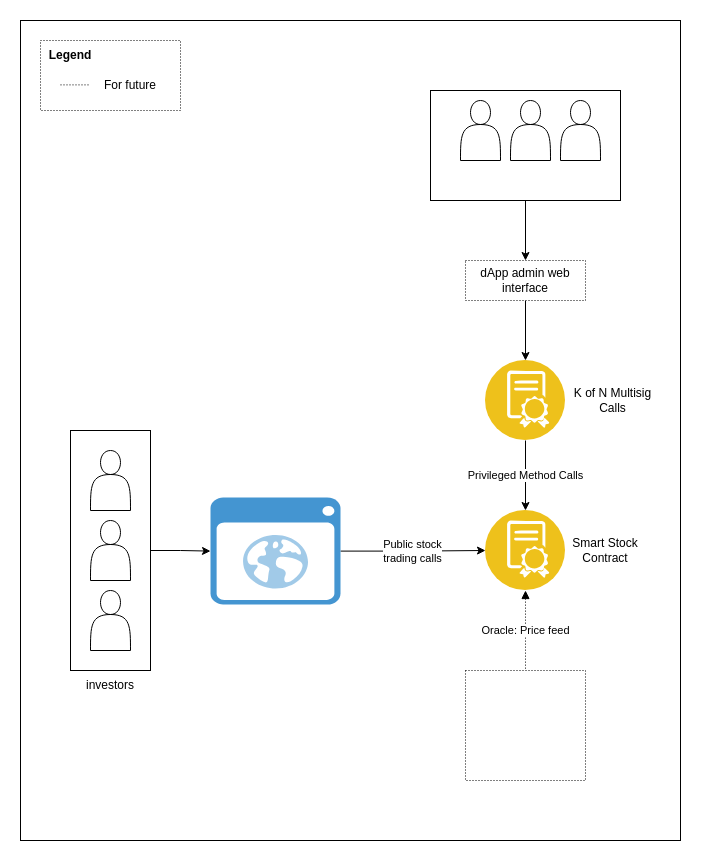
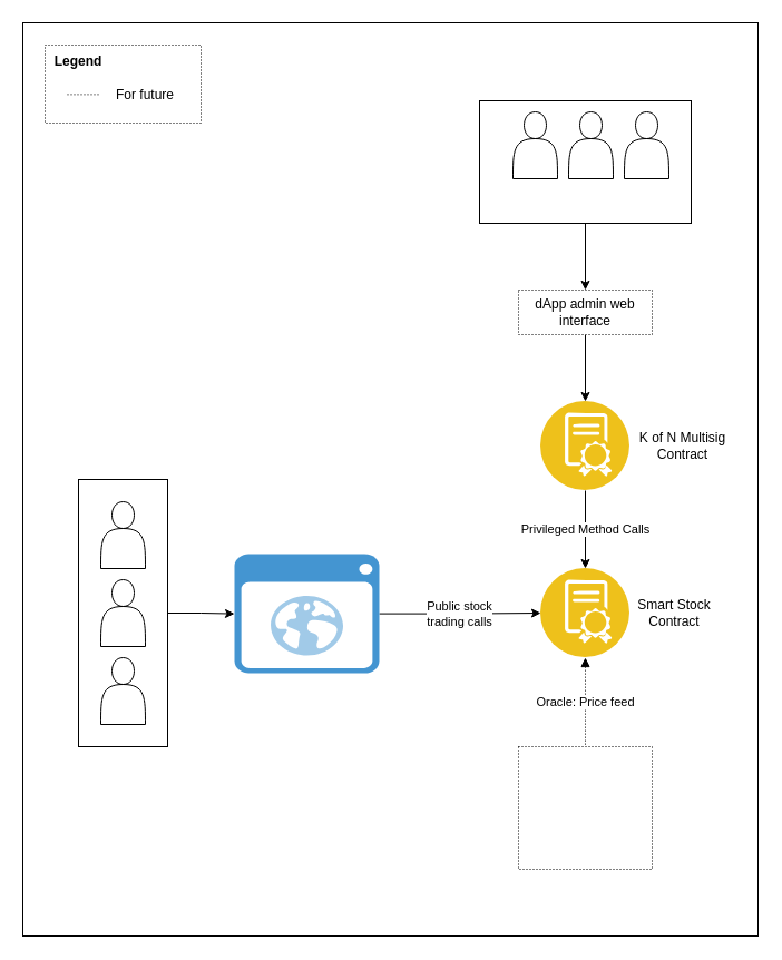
  <mxCell id="0" />
  <mxCell id="1" parent="0" />
  <mxCell id="2" value="" style="rounded=0;whiteSpace=wrap;html=1;" parent="1" vertex="1"><mxGeometry x="20" y="20" width="660" height="820" as="geometry" /></mxCell>
  <mxCell id="3" value="Privileged Method Calls" style="edgeStyle=orthogonalEdgeStyle;rounded=0;orthogonalLoop=1;jettySize=auto;html=1;exitX=0.5;exitY=1;exitDx=0;exitDy=0;" parent="1" source="12" target="15" edge="1"><mxGeometry relative="1" as="geometry" /></mxCell>
  <mxCell id="4" style="edgeStyle=orthogonalEdgeStyle;rounded=0;orthogonalLoop=1;jettySize=auto;html=1;entryX=0;entryY=0.5;entryDx=0;entryDy=0;" parent="1" source="25" target="15" edge="1"><mxGeometry relative="1" as="geometry" /></mxCell>
  <mxCell id="5" value="&lt;div&gt;Public stock &lt;br&gt;&lt;/div&gt;&lt;div&gt;trading calls&lt;/div&gt;" style="edgeLabel;html=1;align=center;verticalAlign=middle;resizable=0;points=[];" parent="4" vertex="1" connectable="0"><mxGeometry x="0.143" y="-1" relative="1" as="geometry"><mxPoint x="-11" y="-1" as="offset" /></mxGeometry></mxCell>
  <mxCell id="6" value="" style="group" parent="1" vertex="1" connectable="0"><mxGeometry x="430" y="90" width="190" height="110" as="geometry" /></mxCell>
  <mxCell id="7" value="" style="rounded=0;whiteSpace=wrap;html=1;" parent="6" vertex="1"><mxGeometry width="190" height="110" as="geometry" /></mxCell>
  <mxCell id="8" value="" style="shape=actor;whiteSpace=wrap;html=1;" parent="6" vertex="1"><mxGeometry x="30" y="10" width="40" height="60" as="geometry" /></mxCell>
  <mxCell id="9" value="" style="shape=actor;whiteSpace=wrap;html=1;" parent="6" vertex="1"><mxGeometry x="80" y="10" width="40" height="60" as="geometry" /></mxCell>
  <mxCell id="10" value="" style="shape=actor;whiteSpace=wrap;html=1;" parent="6" vertex="1"><mxGeometry x="130" y="10" width="40" height="60" as="geometry" /></mxCell>
  <mxCell id="11" value="" style="group" parent="1" vertex="1" connectable="0"><mxGeometry x="485" y="360" width="170" height="80" as="geometry" /></mxCell>
  <mxCell id="12" value="" style="aspect=fixed;perimeter=ellipsePerimeter;html=1;align=center;shadow=0;dashed=0;fontColor=#4277BB;labelBackgroundColor=#ffffff;fontSize=12;spacingTop=3;image;image=img/lib/ibm/blockchain/smart_contract.svg;" parent="11" vertex="1"><mxGeometry width="80" height="80" as="geometry" /></mxCell>
- <mxCell id="13" value="K of N Multisig Calls" style="text;html=1;strokeColor=none;fillColor=none;align=center;verticalAlign=middle;whiteSpace=wrap;rounded=0;" parent="11" vertex="1"><mxGeometry x="85" y="25" width="85" height="30" as="geometry" /></mxCell>
+ <mxCell id="13" value="K of N Multisig Contract" style="text;html=1;strokeColor=none;fillColor=none;align=center;verticalAlign=middle;whiteSpace=wrap;rounded=0;" parent="11" vertex="1"><mxGeometry x="85" y="25" width="85" height="30" as="geometry" /></mxCell>
  <mxCell id="14" value="" style="group" parent="1" vertex="1" connectable="0"><mxGeometry x="485" y="510" width="155" height="80" as="geometry" /></mxCell>
  <mxCell id="15" value="" style="aspect=fixed;perimeter=ellipsePerimeter;html=1;align=center;shadow=0;dashed=0;fontColor=#4277BB;labelBackgroundColor=#ffffff;fontSize=12;spacingTop=3;image;image=img/lib/ibm/blockchain/smart_contract.svg;" parent="14" vertex="1"><mxGeometry width="80" height="80" as="geometry" /></mxCell>
  <mxCell id="16" value="Smart Stock Contract" style="text;html=1;strokeColor=none;fillColor=none;align=center;verticalAlign=middle;whiteSpace=wrap;rounded=0;" parent="14" vertex="1"><mxGeometry x="85" y="25" width="70" height="30" as="geometry" /></mxCell>
  <mxCell id="17" value="" style="group" parent="1" vertex="1" connectable="0"><mxGeometry x="70" y="430" width="80" height="270" as="geometry" /></mxCell>
  <mxCell id="18" value="" style="rounded=0;whiteSpace=wrap;html=1;" parent="17" vertex="1"><mxGeometry width="80" height="240" as="geometry" /></mxCell>
  <mxCell id="19" value="" style="shape=actor;whiteSpace=wrap;html=1;" parent="17" vertex="1"><mxGeometry x="20" y="20" width="40" height="60" as="geometry" /></mxCell>
  <mxCell id="20" value="" style="shape=actor;whiteSpace=wrap;html=1;" parent="17" vertex="1"><mxGeometry x="20" y="90" width="40" height="60" as="geometry" /></mxCell>
  <mxCell id="21" value="" style="shape=actor;whiteSpace=wrap;html=1;" parent="17" vertex="1"><mxGeometry x="20" y="160" width="40" height="60" as="geometry" /></mxCell>
- <mxCell id="22" value="investors" style="text;html=1;strokeColor=none;fillColor=none;align=center;verticalAlign=middle;whiteSpace=wrap;rounded=0;" parent="17" vertex="1"><mxGeometry x="10" y="240" width="60" height="30" as="geometry" /></mxCell>
  <mxCell id="23" style="edgeStyle=orthogonalEdgeStyle;rounded=0;orthogonalLoop=1;jettySize=auto;html=1;exitX=1;exitY=0.5;exitDx=0;exitDy=0;" parent="1" source="18" target="25" edge="1"><mxGeometry relative="1" as="geometry" /></mxCell>
  <mxCell id="24" value="" style="group" parent="1" vertex="1" connectable="0"><mxGeometry x="210" y="497" width="130" height="130" as="geometry" /></mxCell>
  <mxCell id="25" value="" style="shadow=0;dashed=0;html=1;strokeColor=none;fillColor=#4495D1;labelPosition=center;verticalLabelPosition=bottom;verticalAlign=top;align=center;outlineConnect=0;shape=mxgraph.veeam.2d.web_ui;" parent="24" vertex="1"><mxGeometry width="130" height="107.059" as="geometry" /></mxCell>
  <mxCell id="26" style="edgeStyle=orthogonalEdgeStyle;rounded=0;orthogonalLoop=1;jettySize=auto;html=1;exitX=0.5;exitY=1;exitDx=0;exitDy=0;entryX=0.5;entryY=0;entryDx=0;entryDy=0;" edge="1" parent="1" source="7" target="28"><mxGeometry relative="1" as="geometry"><mxPoint x="525" y="200" as="targetPoint" /></mxGeometry></mxCell>
  <mxCell id="27" style="edgeStyle=orthogonalEdgeStyle;rounded=0;orthogonalLoop=1;jettySize=auto;html=1;exitX=0.5;exitY=1;exitDx=0;exitDy=0;entryX=0.5;entryY=0;entryDx=0;entryDy=0;" edge="1" parent="1" source="28" target="12"><mxGeometry relative="1" as="geometry" /></mxCell>
  <mxCell id="28" value="dApp admin web interface" style="rounded=0;whiteSpace=wrap;html=1;dashed=1;dashPattern=1 2;" vertex="1" parent="1"><mxGeometry x="465" y="260" width="120" height="40" as="geometry" /></mxCell>
  <mxCell id="29" value="" style="rounded=0;whiteSpace=wrap;html=1;dashed=1;dashPattern=1 2;" vertex="1" parent="1"><mxGeometry x="465" y="670" width="120" height="110" as="geometry" /></mxCell>
  <mxCell id="30" value="" style="shape=image;verticalLabelPosition=bottom;labelBackgroundColor=default;verticalAlign=top;aspect=fixed;imageAspect=0;image=https://g.foolcdn.com/art/companylogos/square/link.png;dashed=1;dashPattern=1 2;" vertex="1" parent="1"><mxGeometry x="476" y="680" width="100" height="100" as="geometry" /></mxCell>
  <mxCell id="31" value="Oracle: Price feed" style="edgeStyle=orthogonalEdgeStyle;rounded=0;orthogonalLoop=1;jettySize=auto;html=1;exitX=0.5;exitY=1;exitDx=0;exitDy=0;dashed=1;dashPattern=1 2;entryX=0.5;entryY=0;entryDx=0;entryDy=0;endArrow=none;endFill=0;startArrow=block;startFill=1;" edge="1" parent="1" source="15" target="29"><mxGeometry relative="1" as="geometry"><mxPoint x="530" y="650" as="targetPoint" /></mxGeometry></mxCell>
  <mxCell id="32" value="" style="group" vertex="1" connectable="0" parent="1"><mxGeometry x="40" y="40" width="140" height="70" as="geometry" /></mxCell>
  <mxCell id="33" value="" style="rounded=0;whiteSpace=wrap;html=1;dashed=1;dashPattern=1 2;" vertex="1" parent="32"><mxGeometry width="140" height="70" as="geometry" /></mxCell>
  <mxCell id="34" value="Legend" style="text;html=1;strokeColor=none;fillColor=none;align=center;verticalAlign=middle;whiteSpace=wrap;rounded=0;dashed=1;dashPattern=1 2;fontStyle=1" vertex="1" parent="32"><mxGeometry width="60" height="30" as="geometry" /></mxCell>
  <mxCell id="35" value="" style="endArrow=none;dashed=1;html=1;rounded=0;dashPattern=1 2;" edge="1" parent="32"><mxGeometry width="50" height="50" relative="1" as="geometry"><mxPoint x="20" y="44.38" as="sourcePoint" /><mxPoint x="50" y="44.38" as="targetPoint" /></mxGeometry></mxCell>
  <mxCell id="36" value="For future" style="text;html=1;strokeColor=none;fillColor=none;align=center;verticalAlign=middle;whiteSpace=wrap;rounded=0;dashed=1;dashPattern=1 2;" vertex="1" parent="32"><mxGeometry x="60" y="30" width="60" height="30" as="geometry" /></mxCell>
